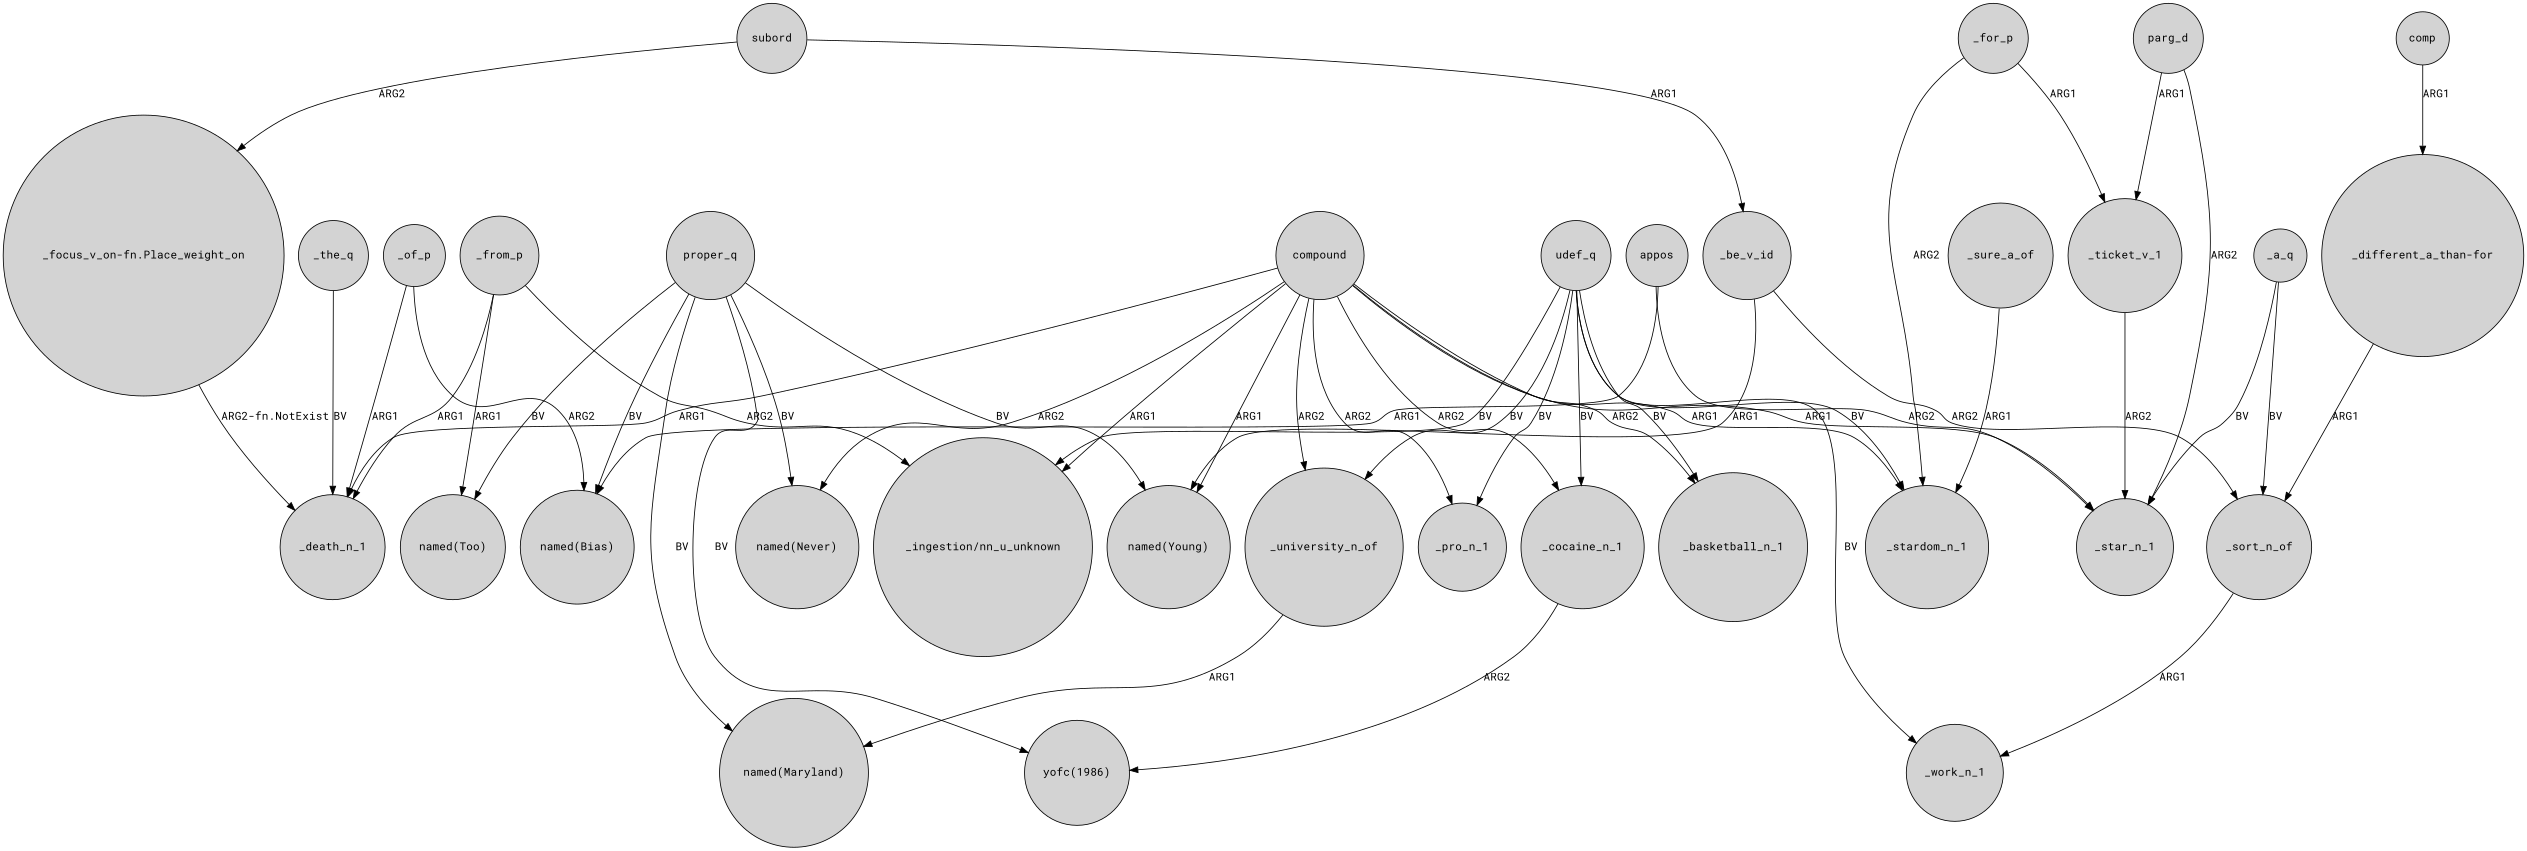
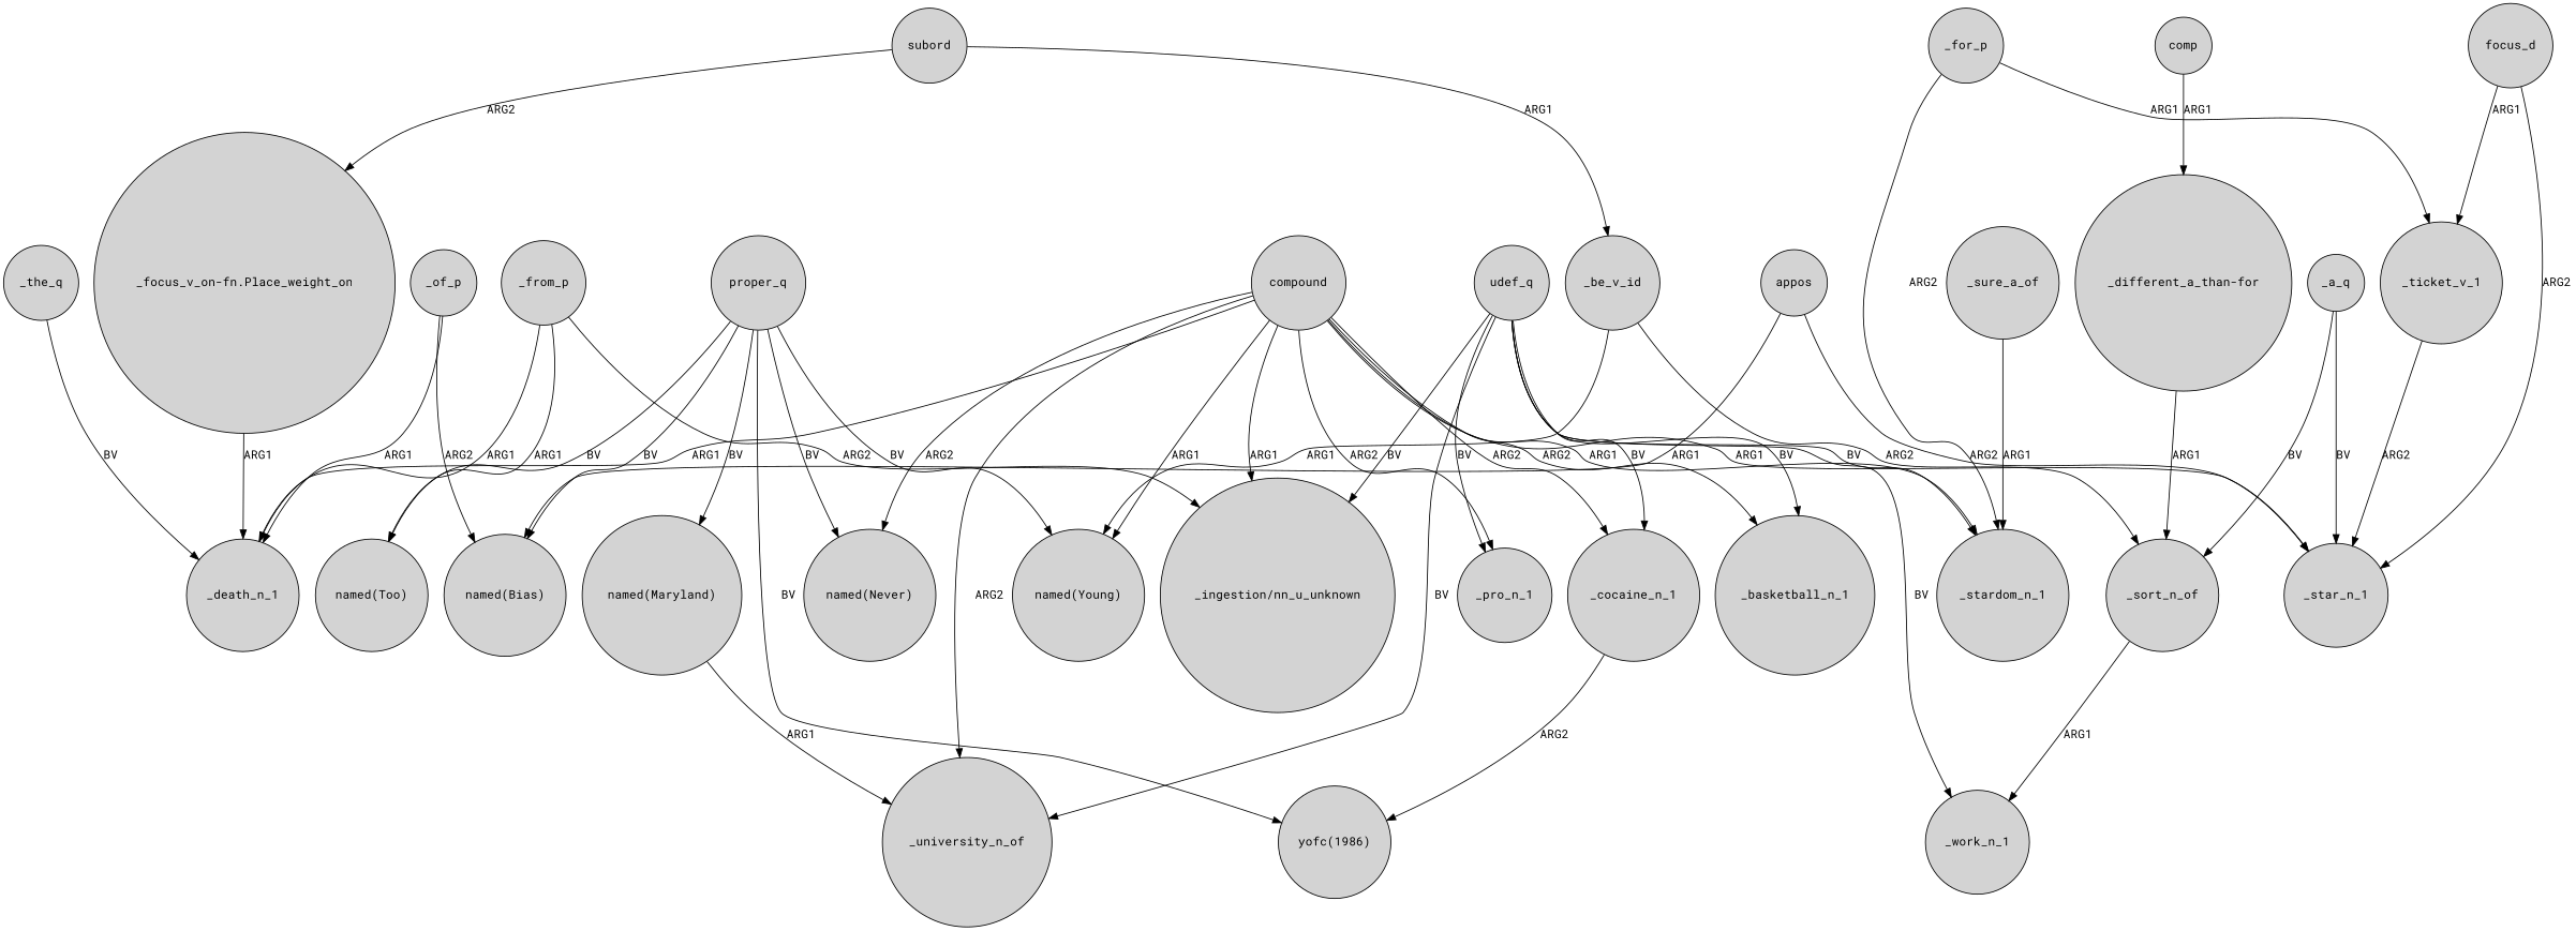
  digraph {
    fontname="Roboto Mono"
    node [fontname="Roboto Mono" shape=circle style=filled]
    edge [fontname="Roboto Mono"]
    _university_n_of
    "named(Maryland)"
    subord
    _be_v_id
    "_focus_v_on-fn.Place_weight_on"
    _sort_n_of
    "named(Young)"
    _death_n_1
    _work_n_1
    _of_p
    "named(Bias)"
    proper_q
    "named(Too)"
    "named(Never)"
    "yofc(1986)"
-   parg_d
+   parg_d [label=focus_d]
    _ticket_v_1
    _star_n_1
    _sure_a_of
    _stardom_n_1
    compound
    _pro_n_1
    _basketball_n_1
    "_ingestion/nn_u_unknown"
    _cocaine_n_1
    n26 [label="_different_a_than-for"]
    appos
    udef_q
    _a_q
    _from_p
    comp
    _for_p
    _the_q
-   _university_n_of -> "named(Maryland)" [label=ARG1]
+   "named(Maryland)" -> _university_n_of [label=ARG1]
    subord -> _be_v_id [label=ARG1]
    subord -> "_focus_v_on-fn.Place_weight_on" [label=ARG2]
    _be_v_id -> _sort_n_of [label=ARG2]
    _be_v_id -> "named(Young)" [label=ARG1]
-   "_focus_v_on-fn.Place_weight_on" -> _death_n_1 [label="ARG2-fn.NotExist"]
+   "_focus_v_on-fn.Place_weight_on" -> _death_n_1 [label=ARG1]
    _sort_n_of -> _work_n_1 [label=ARG1]
    _of_p -> _death_n_1 [label=ARG1]
    _of_p -> "named(Bias)" [label=ARG2]
    proper_q -> "named(Maryland)" [label=BV]
    proper_q -> "named(Young)" [label=BV]
    proper_q -> "named(Bias)" [label=BV]
    proper_q -> "named(Too)" [label=BV]
    proper_q -> "named(Never)" [label=BV]
    proper_q -> "yofc(1986)" [label=BV]
    parg_d -> _ticket_v_1 [label=ARG1]
    parg_d -> _star_n_1 [label=ARG2]
    _ticket_v_1 -> _star_n_1 [label=ARG2]
    _sure_a_of -> _stardom_n_1 [label=ARG1]
    compound -> _university_n_of [label=ARG2]
    compound -> "named(Young)" [label=ARG1]
    compound -> _death_n_1 [label=ARG1]
    compound -> "named(Never)" [label=ARG2]
    compound -> _star_n_1 [label=ARG1]
    compound -> _stardom_n_1 [label=ARG1]
    compound -> _pro_n_1 [label=ARG2]
    compound -> _basketball_n_1 [label=ARG2]
    compound -> "_ingestion/nn_u_unknown" [label=ARG1]
    compound -> _cocaine_n_1 [label=ARG2]
    _cocaine_n_1 -> "yofc(1986)" [label=ARG2]
    n26 -> _sort_n_of [label=ARG1]
    appos -> "named(Bias)" [label=ARG1]
    appos -> _star_n_1 [label=ARG2]
    udef_q -> _university_n_of [label=BV]
    udef_q -> _work_n_1 [label=BV]
    udef_q -> _stardom_n_1 [label=BV]
    udef_q -> _pro_n_1 [label=BV]
    udef_q -> _basketball_n_1 [label=BV]
    udef_q -> "_ingestion/nn_u_unknown" [label=BV]
    udef_q -> _cocaine_n_1 [label=BV]
    _a_q -> _sort_n_of [label=BV]
    _a_q -> _star_n_1 [label=BV]
    _from_p -> _death_n_1 [label=ARG1]
    _from_p -> "named(Too)" [label=ARG1]
    _from_p -> "_ingestion/nn_u_unknown" [label=ARG2]
    comp -> n26 [label=ARG1]
    _for_p -> _ticket_v_1 [label=ARG1]
    _for_p -> _stardom_n_1 [label=ARG2]
    _the_q -> _death_n_1 [label=BV]
  }
